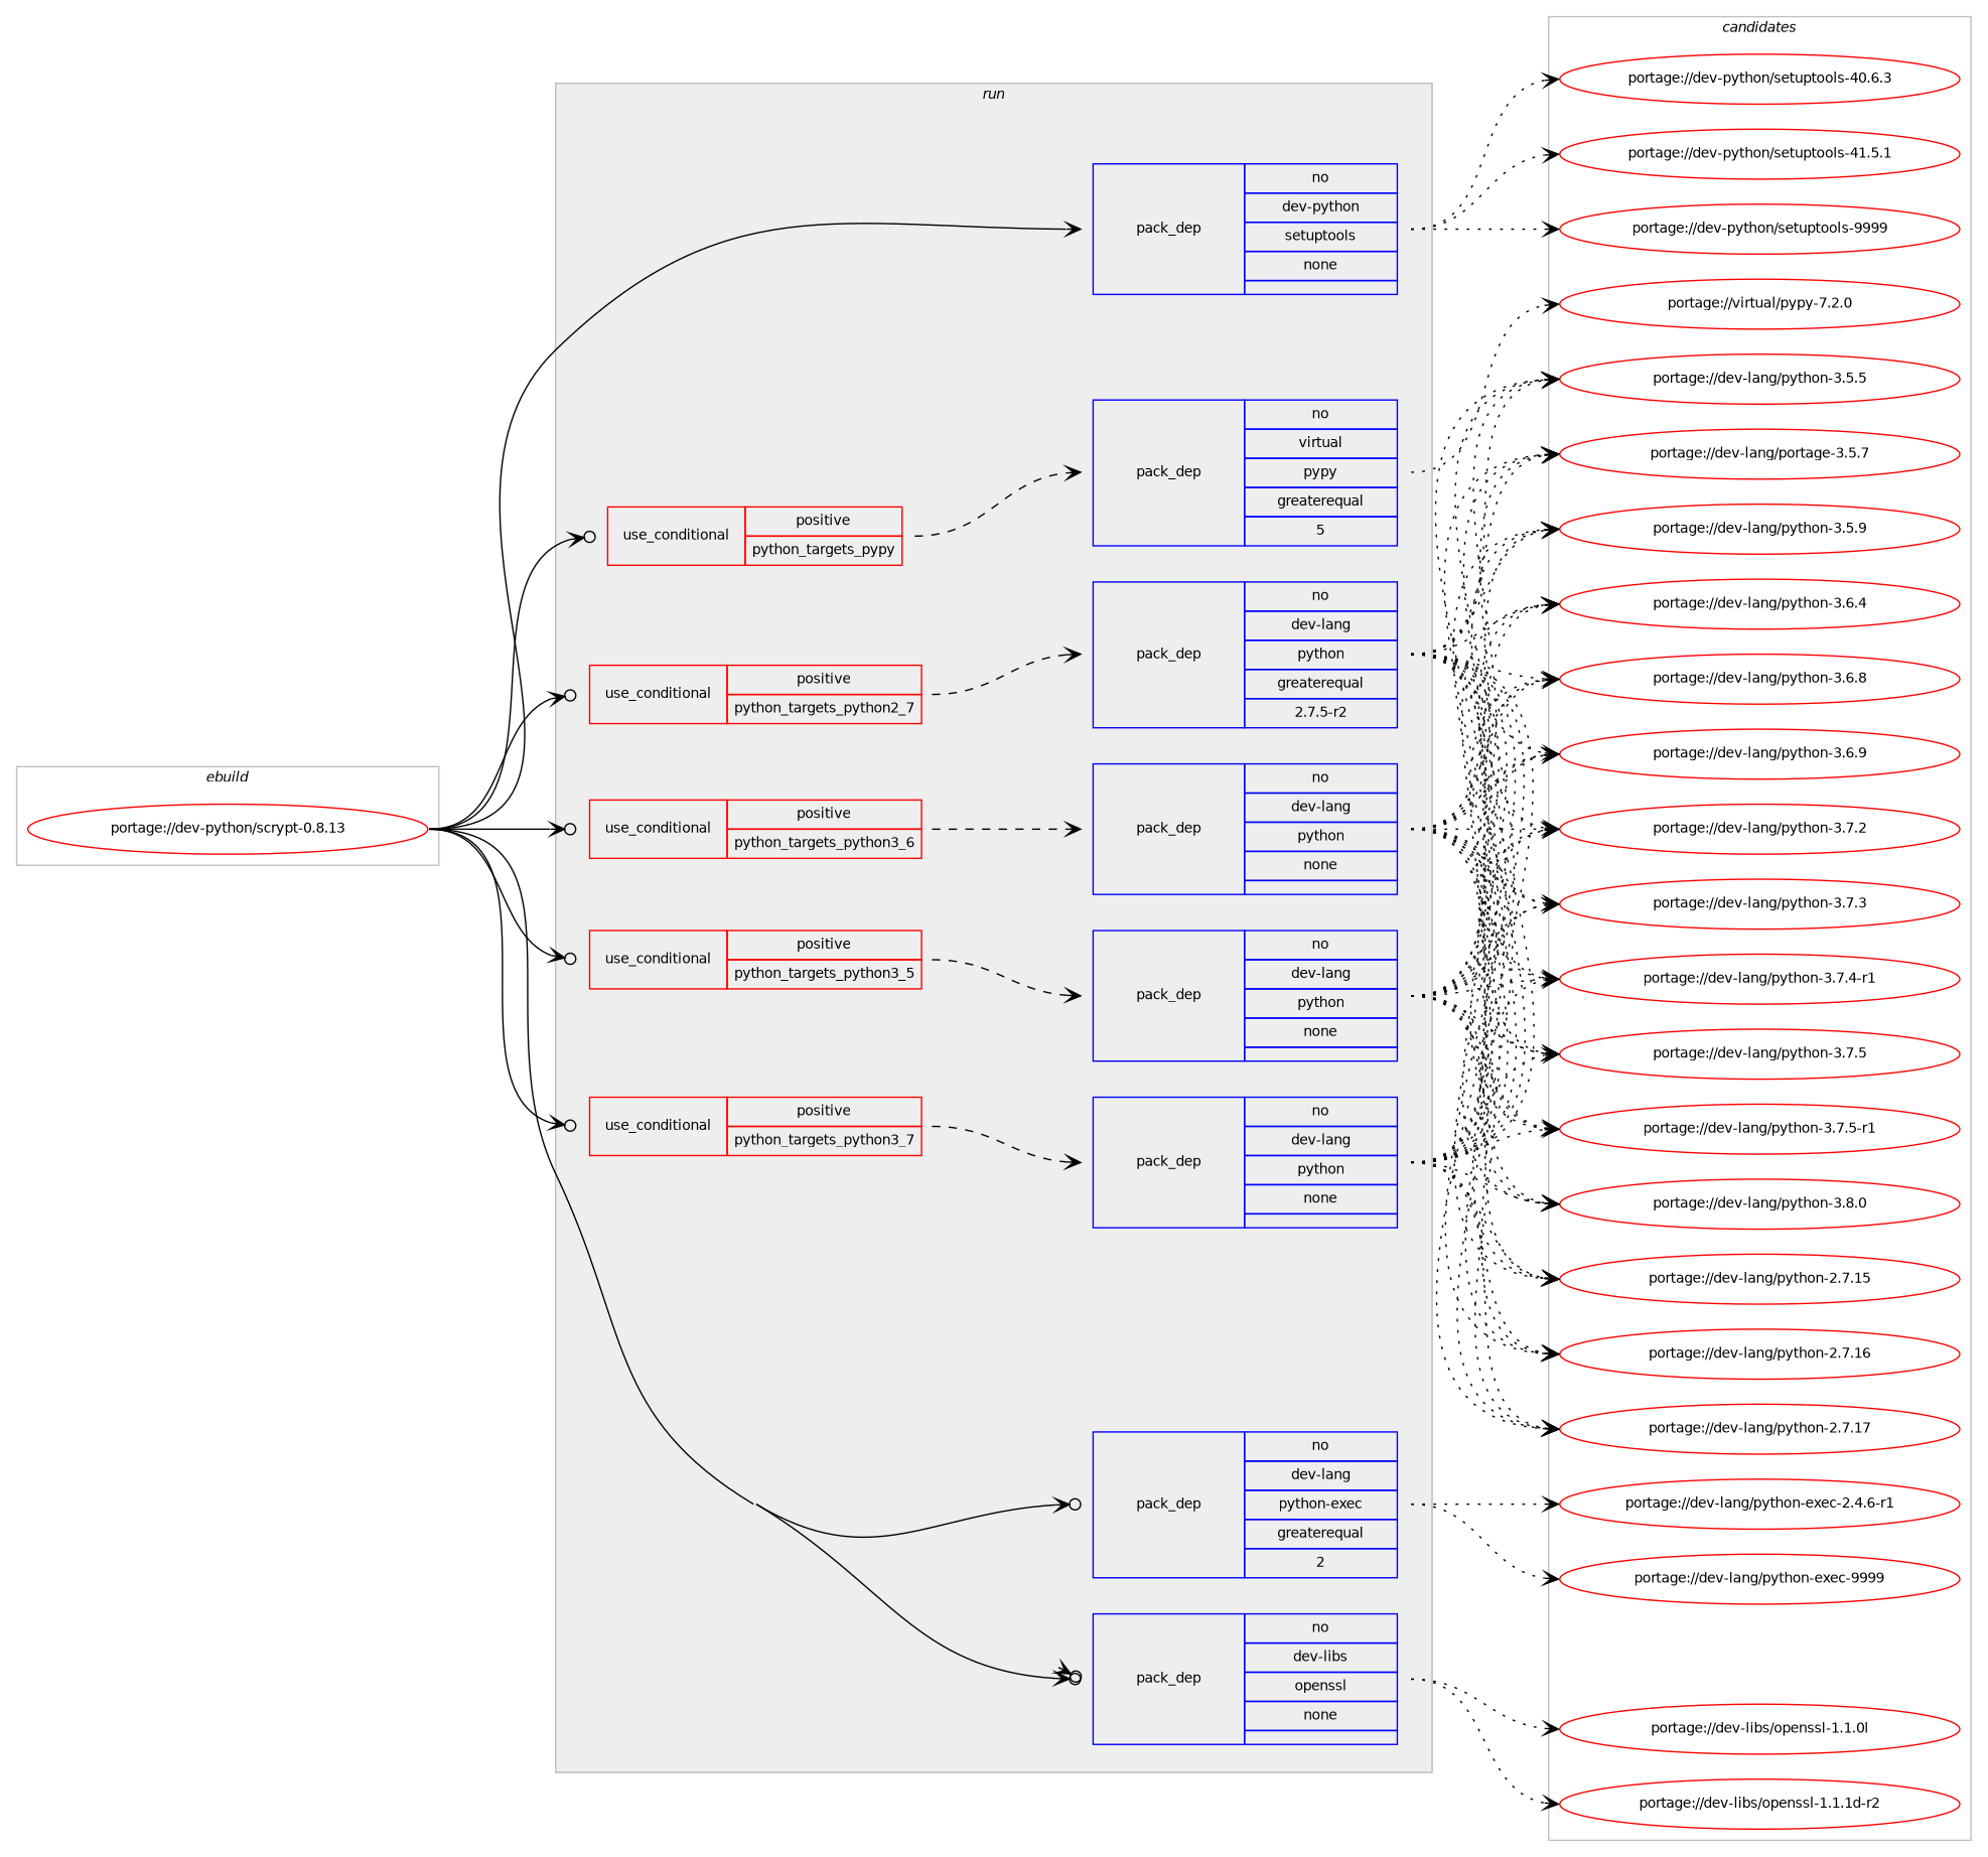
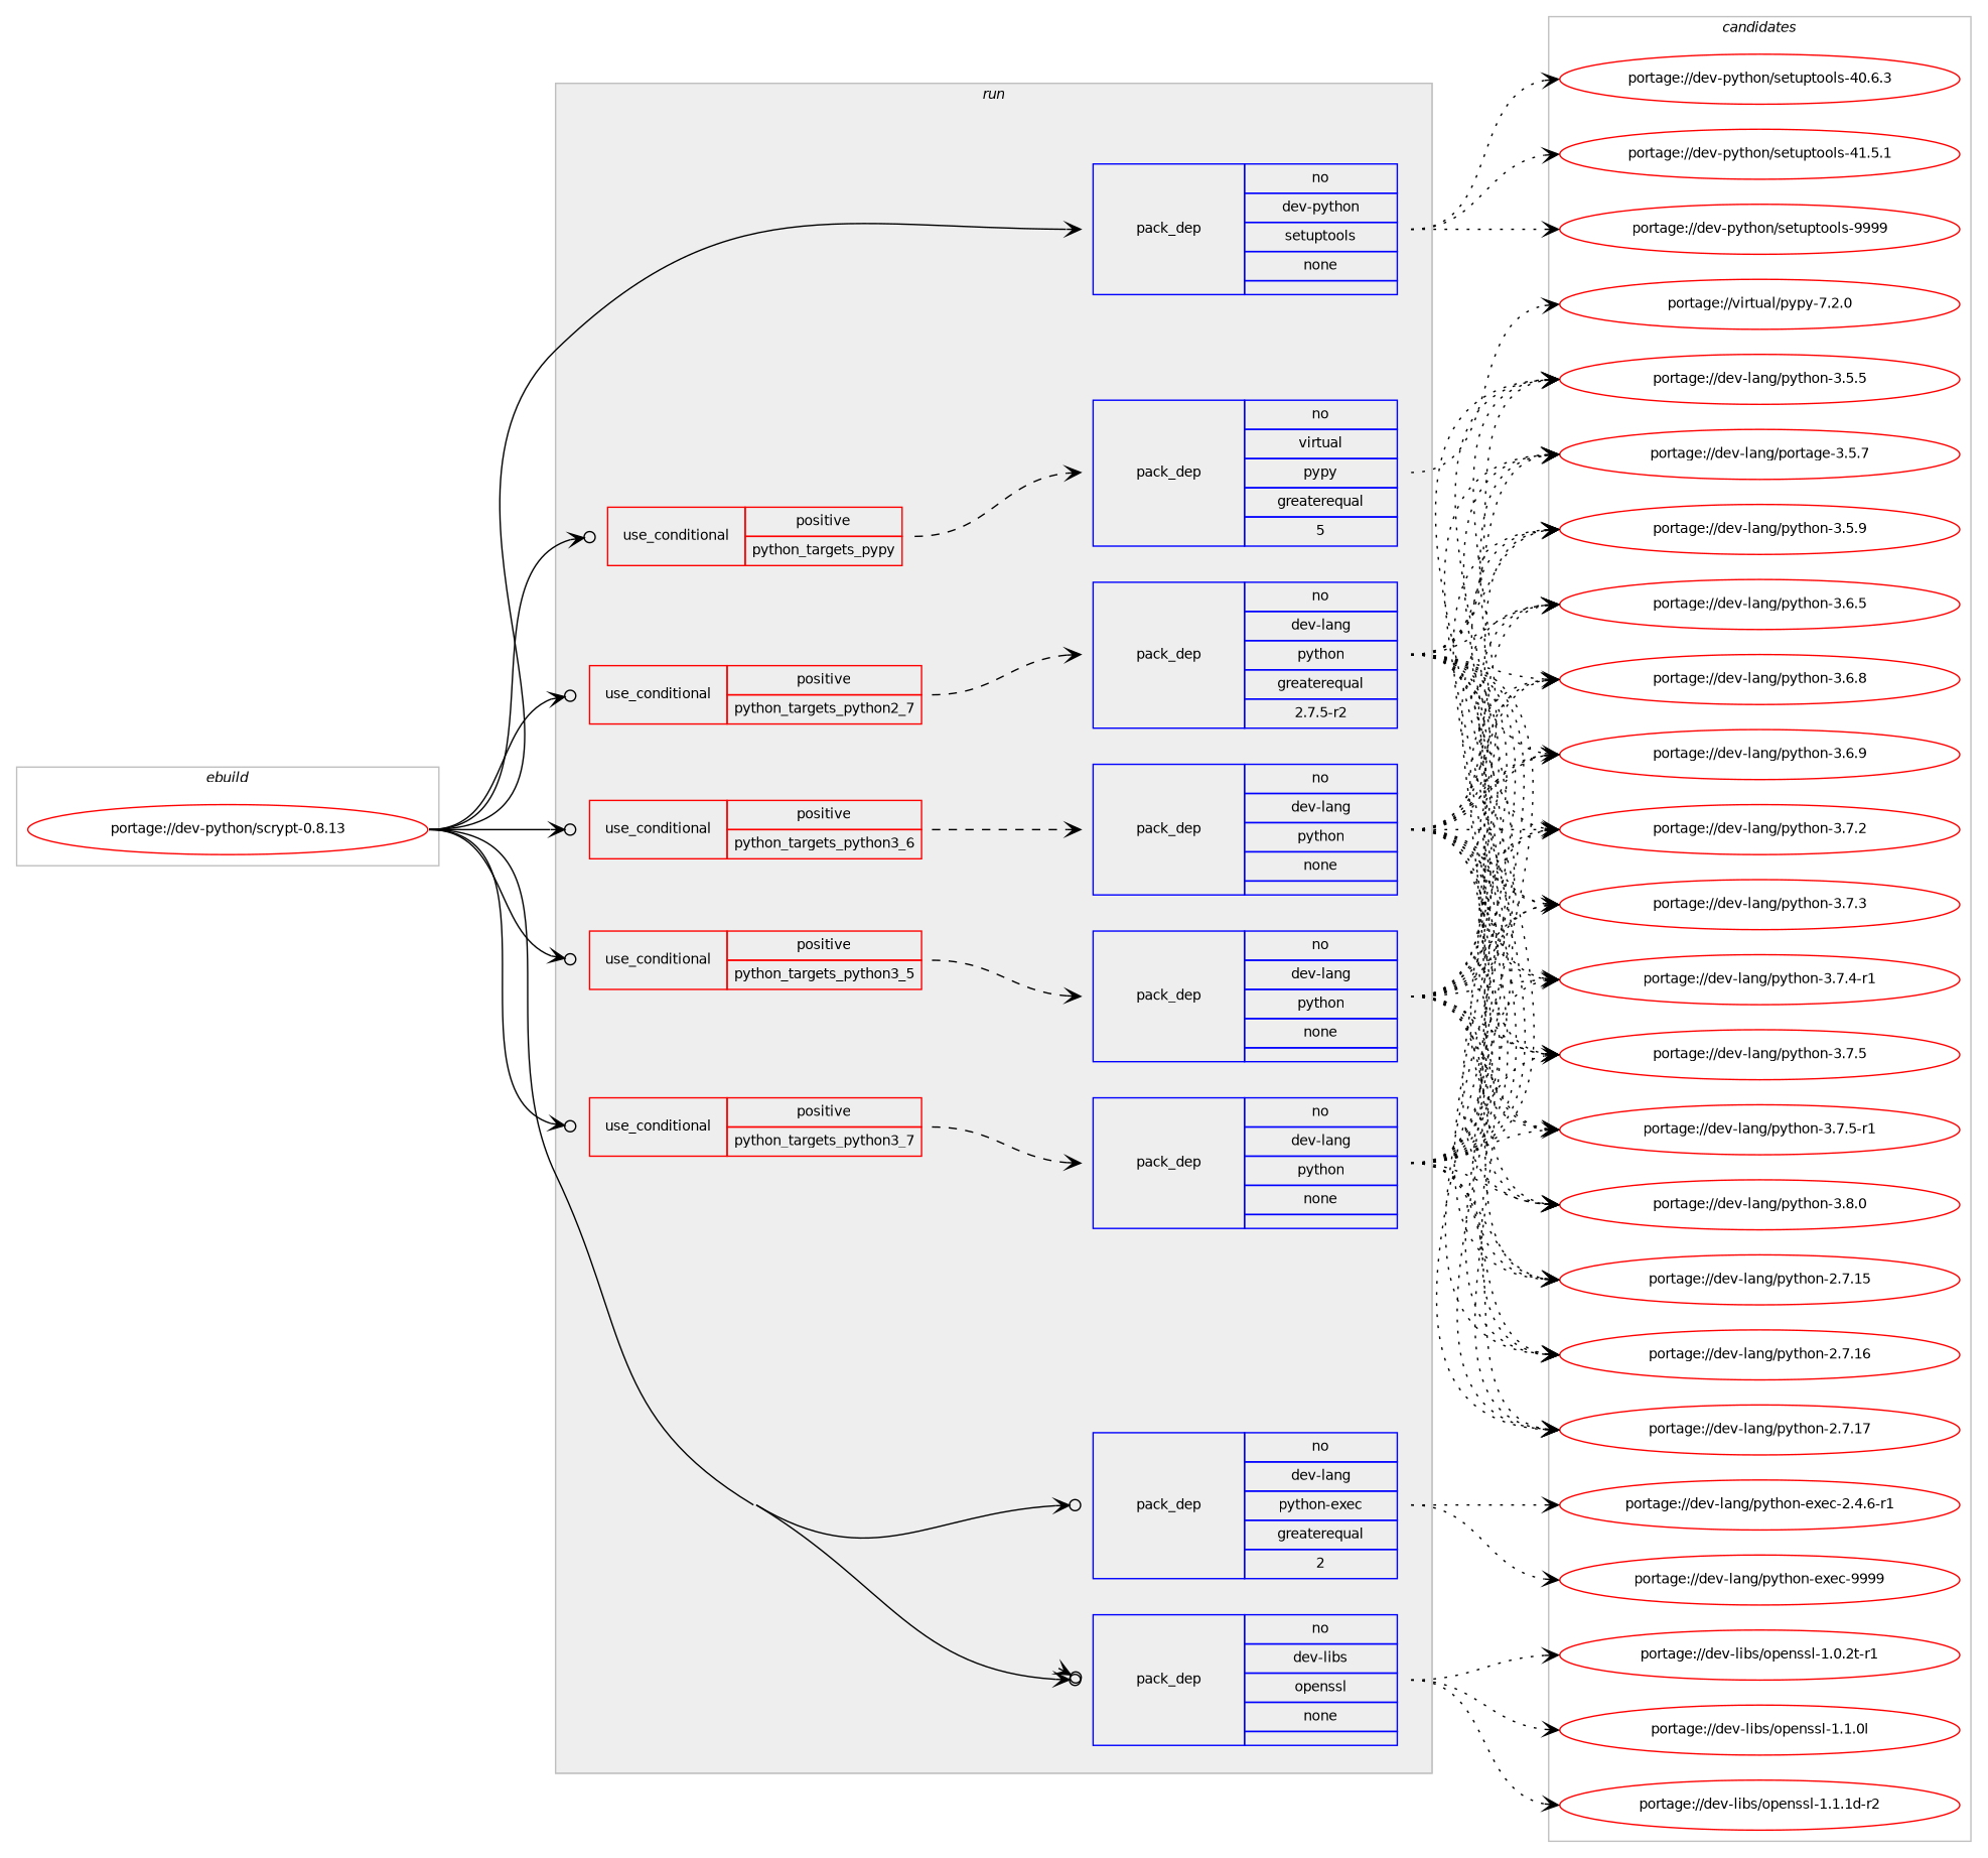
  digraph {
    compound=true
    concentrate=true
    fontname=Helvetica
    fontsize=10
    newrank=true
    rankdir=LR
    ranksep=1.5
    node [color=red fontname=Helvetica fontsize=10]
    edge [arrowhead=vee headport=w style=dotted tailport=e weight=100]
    n1 [label="portage://dev-python/scrypt-0.8.13" width=4]
    n2 [color=blue label=<<TABLE BORDER="0" CELLBORDER="1" CELLSPACING="0" CELLPADDING="4" WIDTH="220"><TR><TD ROWSPAN="6" CELLPADDING="30">pack_dep</TD></TR><TR><TD WIDTH="110">no</TD></TR><TR><TD>dev-python</TD></TR><TR><TD>setuptools</TD></TR><TR><TD>none</TD></TR><TR><TD></TD></TR></TABLE>> shape=none]
    n3 [color=blue label=<<TABLE BORDER="0" CELLBORDER="1" CELLSPACING="0" CELLPADDING="4" WIDTH="220"><TR><TD ROWSPAN="6" CELLPADDING="30">pack_dep</TD></TR><TR><TD WIDTH="110">no</TD></TR><TR><TD>virtual</TD></TR><TR><TD>pypy</TD></TR><TR><TD>greaterequal</TD></TR><TR><TD>5</TD></TR></TABLE>> shape=none]
    n4 [label=<<TABLE BORDER="0" CELLBORDER="1" CELLSPACING="0" CELLPADDING="4"><TR><TD ROWSPAN="3" CELLPADDING="10">use_conditional</TD></TR><TR><TD>positive</TD></TR><TR><TD>python_targets_pypy</TD></TR></TABLE>> shape=none]
    n5 [color=blue label=<<TABLE BORDER="0" CELLBORDER="1" CELLSPACING="0" CELLPADDING="4" WIDTH="220"><TR><TD ROWSPAN="6" CELLPADDING="30">pack_dep</TD></TR><TR><TD WIDTH="110">no</TD></TR><TR><TD>dev-lang</TD></TR><TR><TD>python</TD></TR><TR><TD>greaterequal</TD></TR><TR><TD>2.7.5-r2</TD></TR></TABLE>> shape=none]
    n6 [label=<<TABLE BORDER="0" CELLBORDER="1" CELLSPACING="0" CELLPADDING="4"><TR><TD ROWSPAN="3" CELLPADDING="10">use_conditional</TD></TR><TR><TD>positive</TD></TR><TR><TD>python_targets_python2_7</TD></TR></TABLE>> shape=none]
    n7 [color=blue label=<<TABLE BORDER="0" CELLBORDER="1" CELLSPACING="0" CELLPADDING="4" WIDTH="220"><TR><TD ROWSPAN="6" CELLPADDING="30">pack_dep</TD></TR><TR><TD WIDTH="110">no</TD></TR><TR><TD>dev-lang</TD></TR><TR><TD>python-exec</TD></TR><TR><TD>greaterequal</TD></TR><TR><TD>2</TD></TR></TABLE>> shape=none]
    n8 [color=blue label=<<TABLE BORDER="0" CELLBORDER="1" CELLSPACING="0" CELLPADDING="4" WIDTH="220"><TR><TD ROWSPAN="6" CELLPADDING="30">pack_dep</TD></TR><TR><TD WIDTH="110">no</TD></TR><TR><TD>dev-lang</TD></TR><TR><TD>python</TD></TR><TR><TD>none</TD></TR><TR><TD></TD></TR></TABLE>> shape=none]
    n9 [label=<<TABLE BORDER="0" CELLBORDER="1" CELLSPACING="0" CELLPADDING="4"><TR><TD ROWSPAN="3" CELLPADDING="10">use_conditional</TD></TR><TR><TD>positive</TD></TR><TR><TD>python_targets_python3_5</TD></TR></TABLE>> shape=none]
    n10 [color=blue label=<<TABLE BORDER="0" CELLBORDER="1" CELLSPACING="0" CELLPADDING="4" WIDTH="220"><TR><TD ROWSPAN="6" CELLPADDING="30">pack_dep</TD></TR><TR><TD WIDTH="110">no</TD></TR><TR><TD>dev-lang</TD></TR><TR><TD>python</TD></TR><TR><TD>none</TD></TR><TR><TD></TD></TR></TABLE>> shape=none]
    n11 [label=<<TABLE BORDER="0" CELLBORDER="1" CELLSPACING="0" CELLPADDING="4"><TR><TD ROWSPAN="3" CELLPADDING="10">use_conditional</TD></TR><TR><TD>positive</TD></TR><TR><TD>python_targets_python3_6</TD></TR></TABLE>> shape=none]
    n12 [color=blue label=<<TABLE BORDER="0" CELLBORDER="1" CELLSPACING="0" CELLPADDING="4" WIDTH="220"><TR><TD ROWSPAN="6" CELLPADDING="30">pack_dep</TD></TR><TR><TD WIDTH="110">no</TD></TR><TR><TD>dev-lang</TD></TR><TR><TD>python</TD></TR><TR><TD>none</TD></TR><TR><TD></TD></TR></TABLE>> shape=none]
    n13 [label=<<TABLE BORDER="0" CELLBORDER="1" CELLSPACING="0" CELLPADDING="4"><TR><TD ROWSPAN="3" CELLPADDING="10">use_conditional</TD></TR><TR><TD>positive</TD></TR><TR><TD>python_targets_python3_7</TD></TR></TABLE>> shape=none]
    n14 [color=blue label=<<TABLE BORDER="0" CELLBORDER="1" CELLSPACING="0" CELLPADDING="4" WIDTH="220"><TR><TD ROWSPAN="6" CELLPADDING="30">pack_dep</TD></TR><TR><TD WIDTH="110">no</TD></TR><TR><TD>dev-libs</TD></TR><TR><TD>openssl</TD></TR><TR><TD>none</TD></TR><TR><TD></TD></TR></TABLE>> shape=none]
    n15 [label="portage://dev-python/setuptools-40.6.3" width=4]
    n16 [label="portage://dev-python/setuptools-41.5.1" width=4]
    n17 [label="portage://dev-python/setuptools-9999" width=4]
    n18 [label="portage://virtual/pypy-7.2.0" width=4]
    n19 [label="portage://dev-lang/python-2.7.15" width=4]
    n20 [label="portage://dev-lang/python-2.7.16" width=4]
    n21 [label="portage://dev-lang/python-2.7.17" width=4]
    n22 [label="portage://dev-lang/python-3.5.5" width=4]
    n23 [label="portage://dev-lang/portage-3.5.7" width=4]
    n24 [label="portage://dev-lang/python-3.5.9" width=4]
-   n25 [label="portage://dev-lang/python-3.6.4" width=4]
+   n25 [label="portage://dev-lang/python-3.6.5" width=4]
    n26 [label="portage://dev-lang/python-3.6.8" width=4]
    n27 [label="portage://dev-lang/python-3.6.9" width=4]
    n28 [label="portage://dev-lang/python-3.7.2" width=4]
    n29 [label="portage://dev-lang/python-3.7.3" width=4]
    n30 [label="portage://dev-lang/python-3.7.4-r1" width=4]
    n31 [label="portage://dev-lang/python-3.7.5" width=4]
    n32 [label="portage://dev-lang/python-3.7.5-r1" width=4]
    n33 [label="portage://dev-lang/python-3.8.0" width=4]
    n34 [label="portage://dev-lang/python-exec-2.4.6-r1" width=4]
    n35 [label="portage://dev-lang/python-exec-9999" width=4]
+   n36 [label="portage://dev-libs/openssl-1.0.2t-r1" width=4]
    n37 [label="portage://dev-libs/openssl-1.1.0l" width=4]
    n38 [label="portage://dev-libs/openssl-1.1.1d-r2" width=4]
    subgraph cluster_1 {
      color=gray
      label=<<i>ebuild</i>>
      rank=same
      n1
    }
    subgraph cluster_2 {
      color=gray
      label=<<i>dependencies</i>>
      subgraph cluster_3 {
        color=gray
        fillcolor="#eeeeee"
        label=<<i>compile</i>>
        style=filled
        subgraph sub_4 {
          color=gray
          fillcolor="#eeeeee"
          label=<<i>compile</i>>
          style=filled
          n2
        }
      }
      subgraph cluster_5 {
        color=gray
        fillcolor="#eeeeee"
        label=<<i>compile and run</i>>
        style=filled
        subgraph sub_6 {
          color=gray
          fillcolor="#eeeeee"
          label=<<i>compile and run</i>>
          style=filled
          n4
          subgraph sub_7 {
            color=gray
            fillcolor="#eeeeee"
            label=<<i>compile and run</i>>
            style=filled
            n3
          }
        }
        subgraph sub_8 {
          color=gray
          fillcolor="#eeeeee"
          label=<<i>compile and run</i>>
          style=filled
          n6
          subgraph sub_9 {
            color=gray
            fillcolor="#eeeeee"
            label=<<i>compile and run</i>>
            style=filled
            n5
          }
        }
        subgraph sub_10 {
          color=gray
          fillcolor="#eeeeee"
          label=<<i>compile and run</i>>
          style=filled
          n7
        }
        subgraph sub_11 {
          color=gray
          fillcolor="#eeeeee"
          label=<<i>compile and run</i>>
          style=filled
          n9
          subgraph sub_12 {
            color=gray
            fillcolor="#eeeeee"
            label=<<i>compile and run</i>>
            style=filled
            n8
          }
        }
        subgraph sub_13 {
          color=gray
          fillcolor="#eeeeee"
          label=<<i>compile and run</i>>
          style=filled
          n11
          subgraph sub_14 {
            color=gray
            fillcolor="#eeeeee"
            label=<<i>compile and run</i>>
            style=filled
            n10
          }
        }
        subgraph sub_15 {
          color=gray
          fillcolor="#eeeeee"
          label=<<i>compile and run</i>>
          style=filled
          n13
          subgraph sub_16 {
            color=gray
            fillcolor="#eeeeee"
            label=<<i>compile and run</i>>
            style=filled
            n12
          }
        }
        subgraph sub_17 {
          color=gray
          fillcolor="#eeeeee"
          label=<<i>compile and run</i>>
          style=filled
          n14
        }
      }
      subgraph cluster_18 {
        color=gray
        fillcolor="#eeeeee"
        label=<<i>run</i>>
        style=filled
      }
    }
    subgraph cluster_19 {
      color=gray
      label=<<i>candidates</i>>
      rank=same
      subgraph sub_20 {
        color=black
        label=<<i>candidates</i>>
        nodesep=1
        rank=same
        n15
        n16
        n17
      }
      subgraph sub_21 {
        color=black
        label=<<i>candidates</i>>
        nodesep=1
        rank=same
        n18
      }
      subgraph sub_22 {
        color=black
        label=<<i>candidates</i>>
        nodesep=1
        rank=same
        n19
        n20
        n21
        n22
        n23
        n24
        n25
        n26
        n27
        n28
        n29
        n30
        n31
        n32
        n33
      }
      subgraph sub_23 {
        color=black
        label=<<i>candidates</i>>
        nodesep=1
        rank=same
        n19
        n20
        n21
        n22
        n23
        n24
        n25
        n26
        n27
        n28
        n29
        n30
        n31
        n32
        n33
      }
      subgraph sub_24 {
        color=black
        label=<<i>candidates</i>>
        nodesep=1
        rank=same
        n19
        n20
        n21
        n22
        n23
        n24
        n25
        n26
        n27
        n28
        n29
        n30
        n31
        n32
        n33
      }
      subgraph sub_25 {
        color=black
        label=<<i>candidates</i>>
        nodesep=1
        rank=same
        n19
        n20
        n21
        n22
        n23
        n24
        n25
        n26
        n27
        n28
        n29
        n30
        n31
        n32
        n33
      }
      subgraph sub_26 {
        color=black
        label=<<i>candidates</i>>
        nodesep=1
        rank=same
        n34
        n35
      }
      subgraph sub_27 {
        color=black
        label=<<i>candidates</i>>
        nodesep=1
        rank=same
+       n36
        n37
        n38
      }
    }
    n1 -> n2 [style=solid weight=20]
    n1 -> n4 [arrowhead=odotvee style=solid weight=20]
    n1 -> n6 [arrowhead=odotvee style=solid weight=20]
    n1 -> n7 [arrowhead=odotvee style=solid weight=20]
    n1 -> n9 [arrowhead=odotvee style=solid weight=20]
    n1 -> n11 [arrowhead=odotvee style=solid weight=20]
    n1 -> n13 [arrowhead=odotvee style=solid weight=20]
    n1 -> n14 [arrowhead=odotvee style=solid weight=20]
    n2 -> n15
    n2 -> n16
    n2 -> n17
    n3 -> n18
    n4 -> n3 [style=dashed weight=20]
    n5 -> n19
    n5 -> n20
    n5 -> n21
    n5 -> n22
    n5 -> n23
    n5 -> n24
    n5 -> n25
    n5 -> n26
    n5 -> n27
    n5 -> n28
    n5 -> n29
    n5 -> n30
    n5 -> n31
    n5 -> n32
    n5 -> n33
    n6 -> n5 [style=dashed weight=20]
    n7 -> n34
    n7 -> n35
    n8 -> n19
    n8 -> n20
    n8 -> n21
    n8 -> n22
    n8 -> n23
    n8 -> n24
    n8 -> n25
    n8 -> n26
    n8 -> n27
    n8 -> n28
    n8 -> n29
    n8 -> n30
    n8 -> n31
    n8 -> n32
    n8 -> n33
    n9 -> n8 [style=dashed weight=20]
    n10 -> n19
    n10 -> n20
    n10 -> n21
    n10 -> n22
    n10 -> n23
    n10 -> n24
    n10 -> n25
    n10 -> n26
    n10 -> n27
    n10 -> n28
    n10 -> n29
    n10 -> n30
    n10 -> n31
    n10 -> n32
    n10 -> n33
    n11 -> n10 [style=dashed weight=20]
    n12 -> n19
    n12 -> n20
    n12 -> n21
    n12 -> n22
    n12 -> n23
    n12 -> n24
    n12 -> n25
    n12 -> n26
    n12 -> n27
    n12 -> n28
    n12 -> n29
    n12 -> n30
    n12 -> n31
    n12 -> n32
    n12 -> n33
    n13 -> n12 [style=dashed weight=20]
+   n14 -> n36
    n14 -> n37
    n14 -> n38
  }
